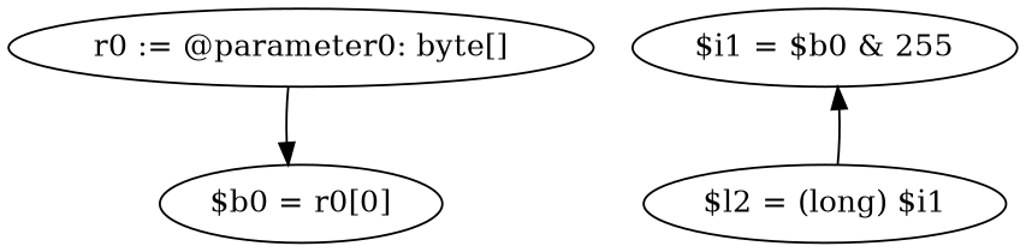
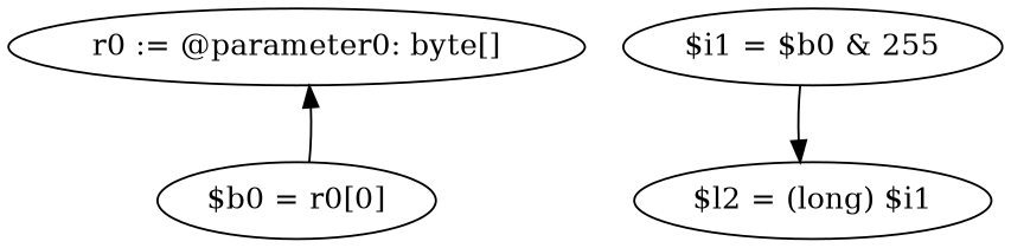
  digraph {
    "r0 := @parameter0: byte[]"
    "$b0 = r0[0]"
    "$i1 = $b0 & 255"
    "$l2 = (long) $i1"
-   "r0 := @parameter0: byte[]" -> "$b0 = r0[0]"
-   "$l2 = (long) $i1" -> "$i1 = $b0 & 255"
+   "$b0 = r0[0]" -> "r0 := @parameter0: byte[]"
+   "$i1 = $b0 & 255" -> "$l2 = (long) $i1"
  }
